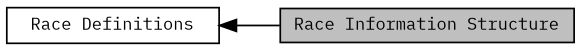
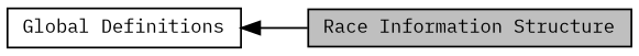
  digraph {
    rankdir=LR
    fontname="IBM Plex Mono"
    node [color=black fontname="IBM Plex Mono" fontsize=10 shape=record style=filled]
    n1 [fillcolor=grey75 fontcolor=black height=0.2 label="Race Information Structure" width=0.4]
-   n2 [fillcolor=white height=0.2 label="Race Definitions" width=0.4]
+   n2 [fillcolor=white height=0.2 label="Global Definitions" width=0.4]
    n2 -> n1 [dir=back fontname="IBM Plex Mono" fontsize=10 labelfontname=Helvetica labelfontsize=10 shape=plaintext style=solid]
  }
